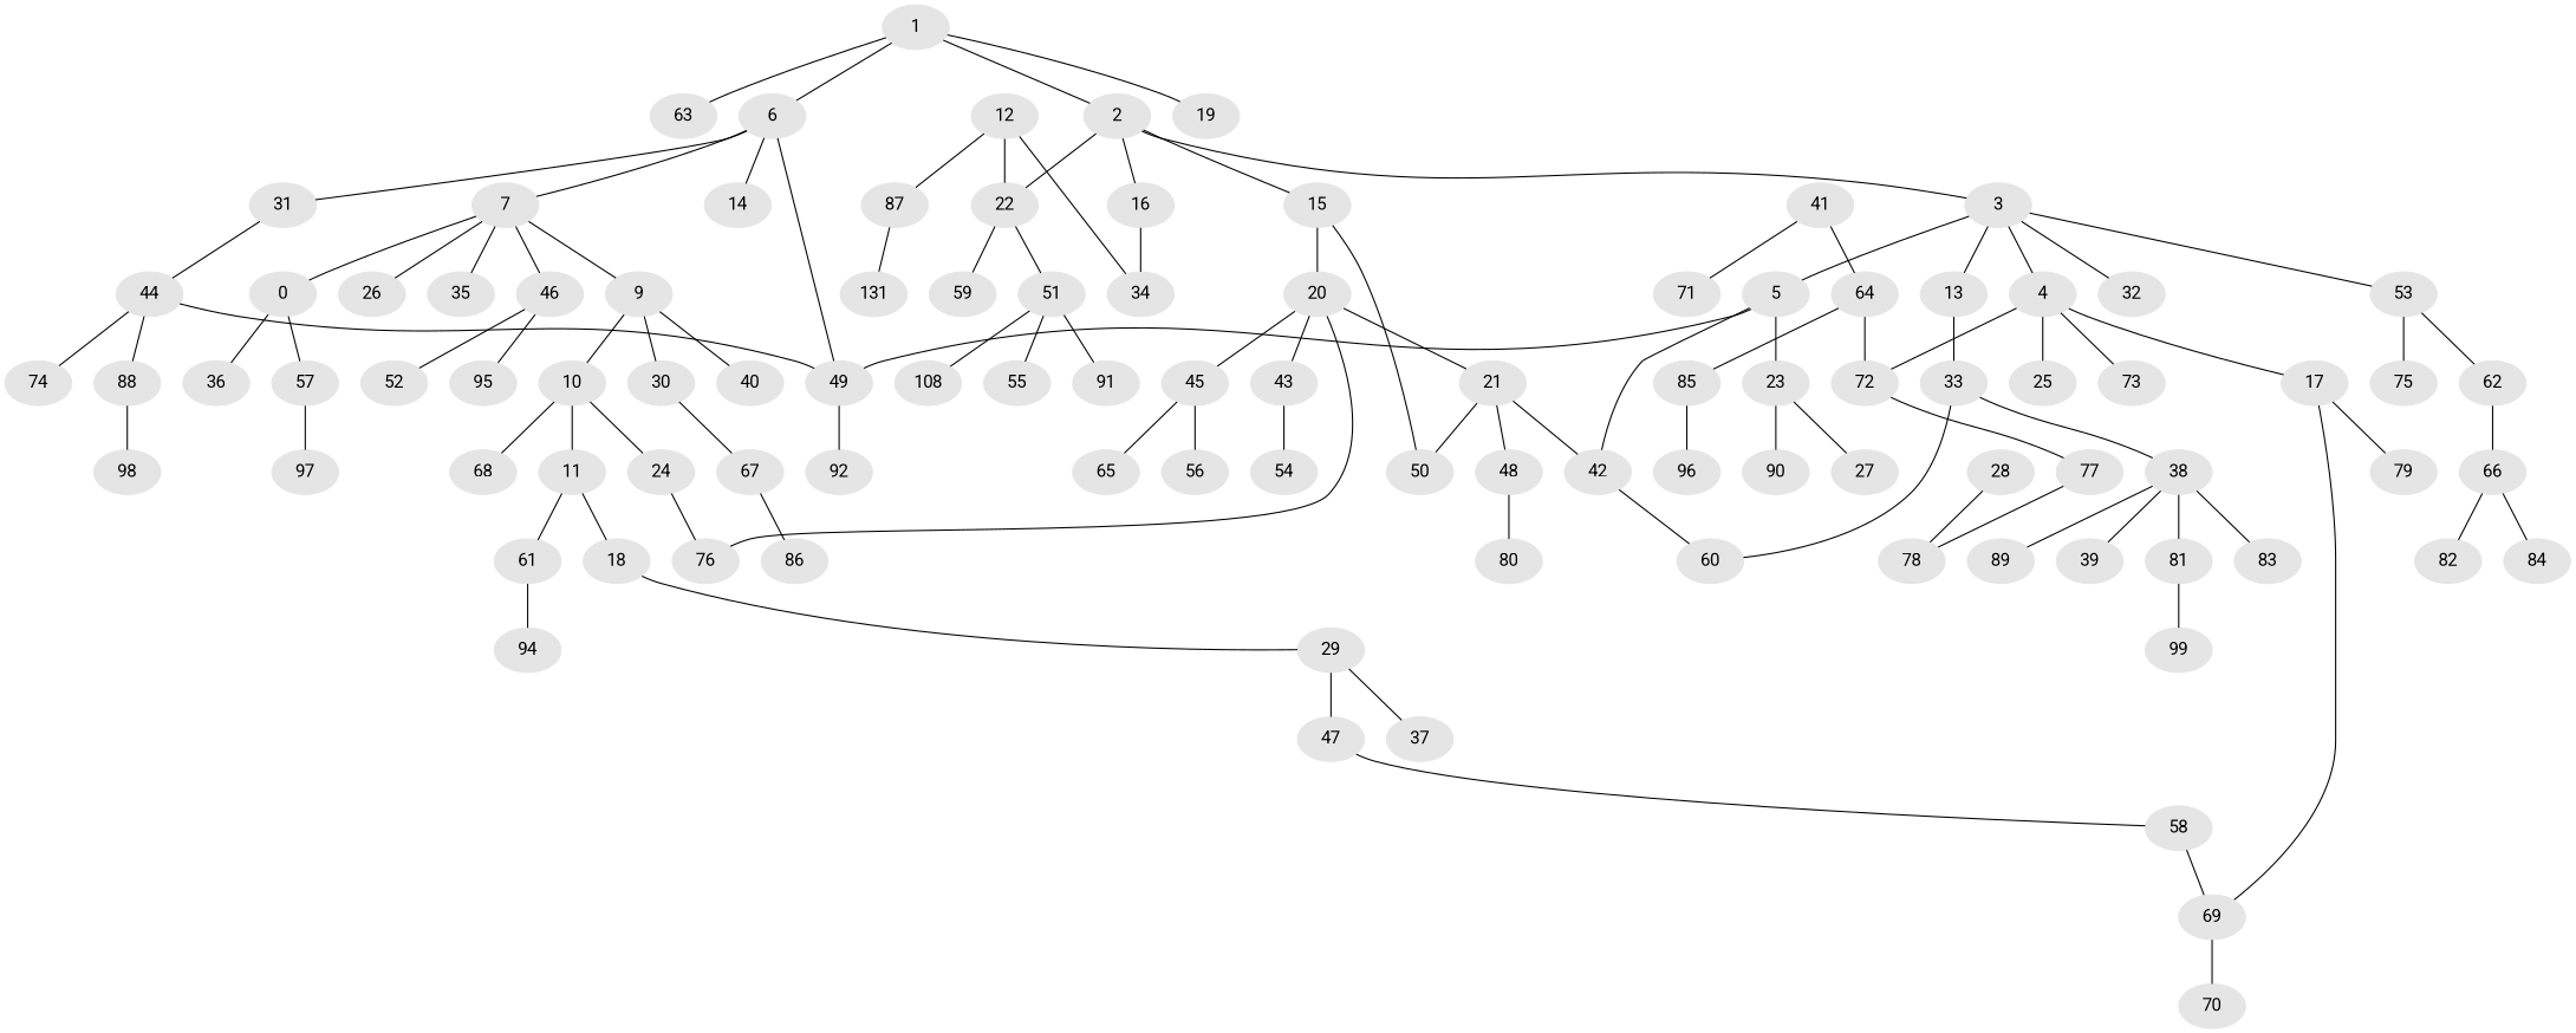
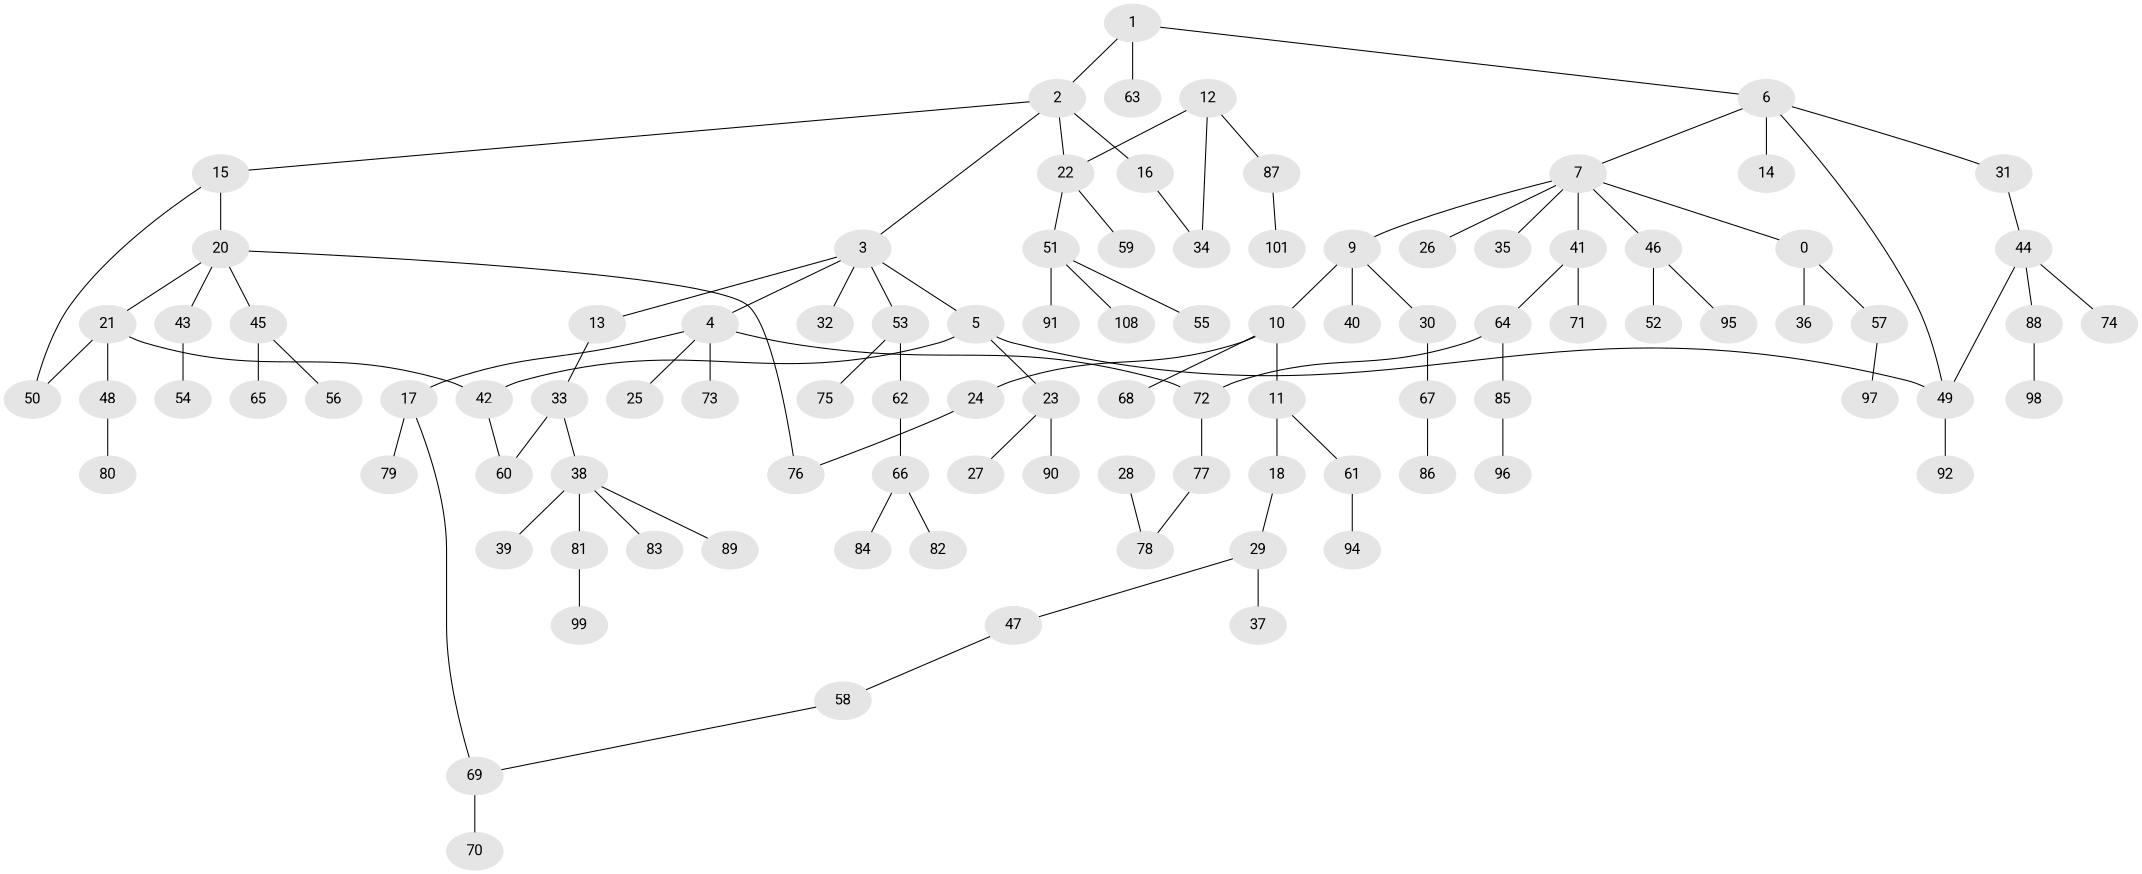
  graph {
    fontname=Roboto
    node [color=gray90 fontname=Roboto style=filled]
    edge [fontname=Roboto]
    1
    2
    6
-   19
    63
    3
    15
    16
    22
    49
    7
    14
    31
    4
    5
    13
    32
    53
    12
    34
    87
    20
    50
    17
    25
    72
    73
    23
    42
    33
    62
    75
    69
    79
    77
    27
    90
    92
    85
    96
    n41 [label=0]
    9
    26
    35
    41
    46
    28
    78
    44
    36
    57
    10
    30
    40
    64
    71
    52
    95
    97
    11
    24
    68
    67
    18
    61
    76
    29
    94
    51
    59
-   101 [label=131]
+   101
    38
    60
    21
    43
    45
    70
    37
    47
    48
    54
    56
    65
    80
    55
    91
    n87 [label=108]
    58
    86
    74
    88
    39
    81
    83
    89
    99
    98
    66
    82
    84
    1 -- 2
    1 -- 6
-   1 -- 19
    1 -- 63
    2 -- 3
    2 -- 15
    2 -- 16
    2 -- 22
    6 -- 49
    6 -- 7
    6 -- 14
    6 -- 31
    3 -- 4
    3 -- 5
    3 -- 13
    3 -- 32
    3 -- 53
    15 -- 20
    15 -- 50
    16 -- 34
    22 -- 51
    22 -- 59
    49 -- 92
    7 -- n41
    7 -- 9
    7 -- 26
    7 -- 35
+   7 -- 41
    7 -- 46
    31 -- 44
    4 -- 17
    4 -- 25
    4 -- 72
    4 -- 73
    5 -- 49
    5 -- 23
    5 -- 42
    13 -- 33
    53 -- 62
    53 -- 75
    12 -- 22
    12 -- 34
    12 -- 87
    87 -- 101
    20 -- 76
    20 -- 21
    20 -- 43
    20 -- 45
    17 -- 69
    17 -- 79
    72 -- 77
    23 -- 27
    23 -- 90
    42 -- 60
    33 -- 38
    33 -- 60
    62 -- 66
    69 -- 70
    77 -- 78
    85 -- 96
    n41 -- 36
    n41 -- 57
    9 -- 10
    9 -- 30
    9 -- 40
    41 -- 64
    41 -- 71
    46 -- 52
    46 -- 95
    28 -- 78
    44 -- 49
    44 -- 74
    44 -- 88
    57 -- 97
    10 -- 11
    10 -- 24
    10 -- 68
    30 -- 67
    64 -- 72
    64 -- 85
    11 -- 18
    11 -- 61
    24 -- 76
    67 -- 86
    18 -- 29
    61 -- 94
    29 -- 37
    29 -- 47
    51 -- 55
    51 -- 91
    51 -- n87
    38 -- 39
    38 -- 81
    38 -- 83
    38 -- 89
    21 -- 50
    21 -- 42
    21 -- 48
    43 -- 54
    45 -- 56
    45 -- 65
    47 -- 58
    48 -- 80
    58 -- 69
    88 -- 98
    81 -- 99
    66 -- 82
    66 -- 84
  }
